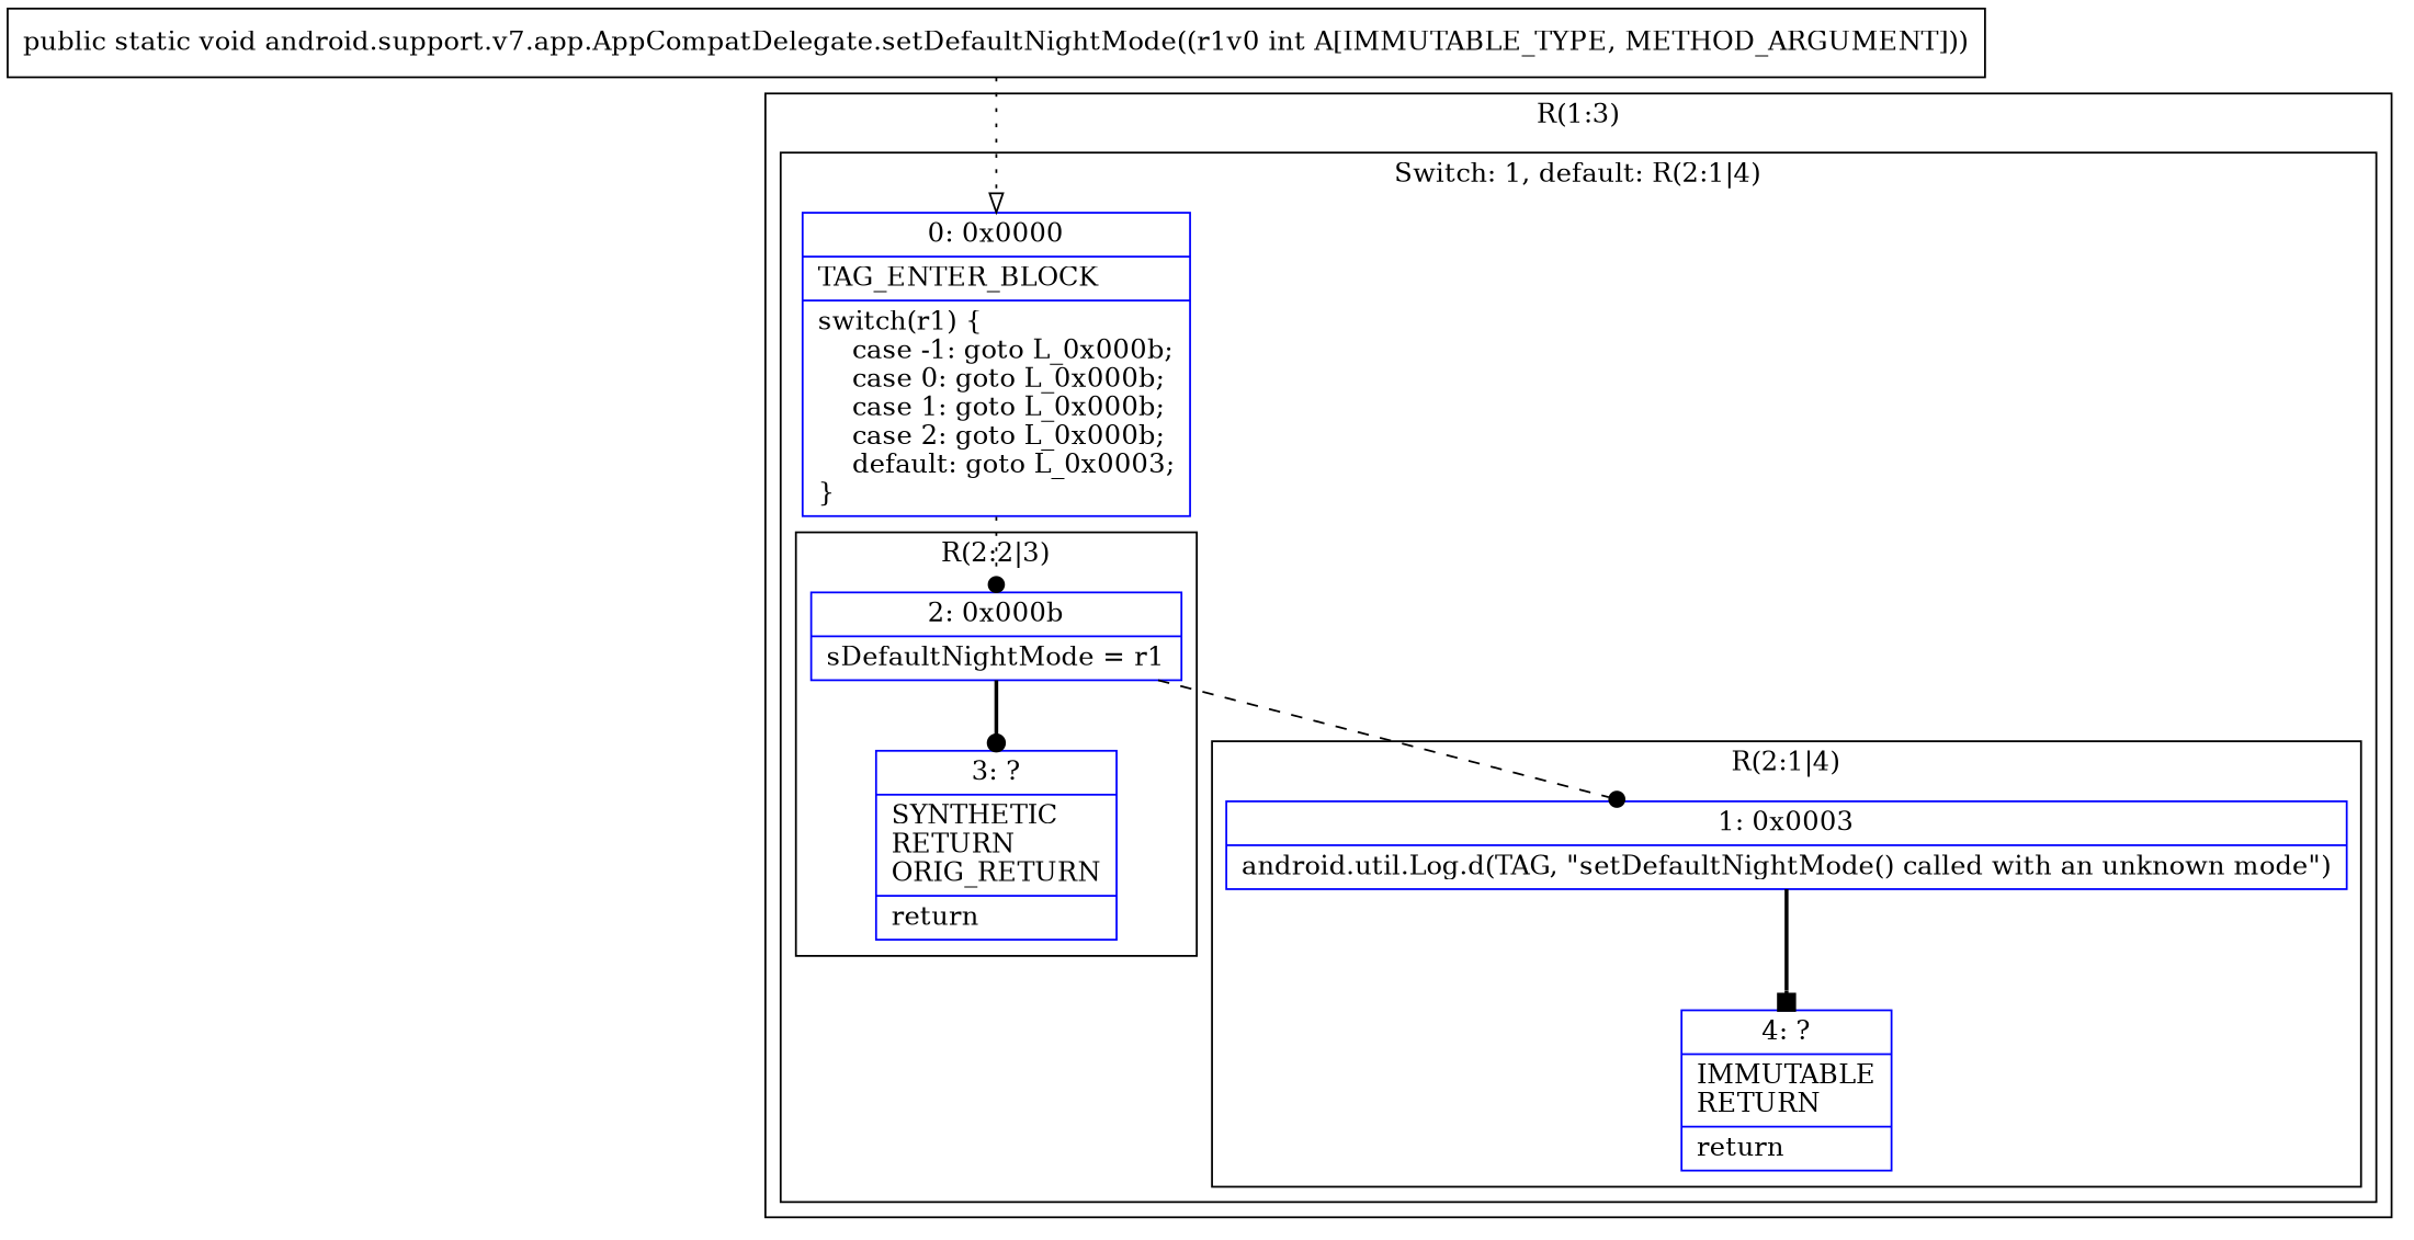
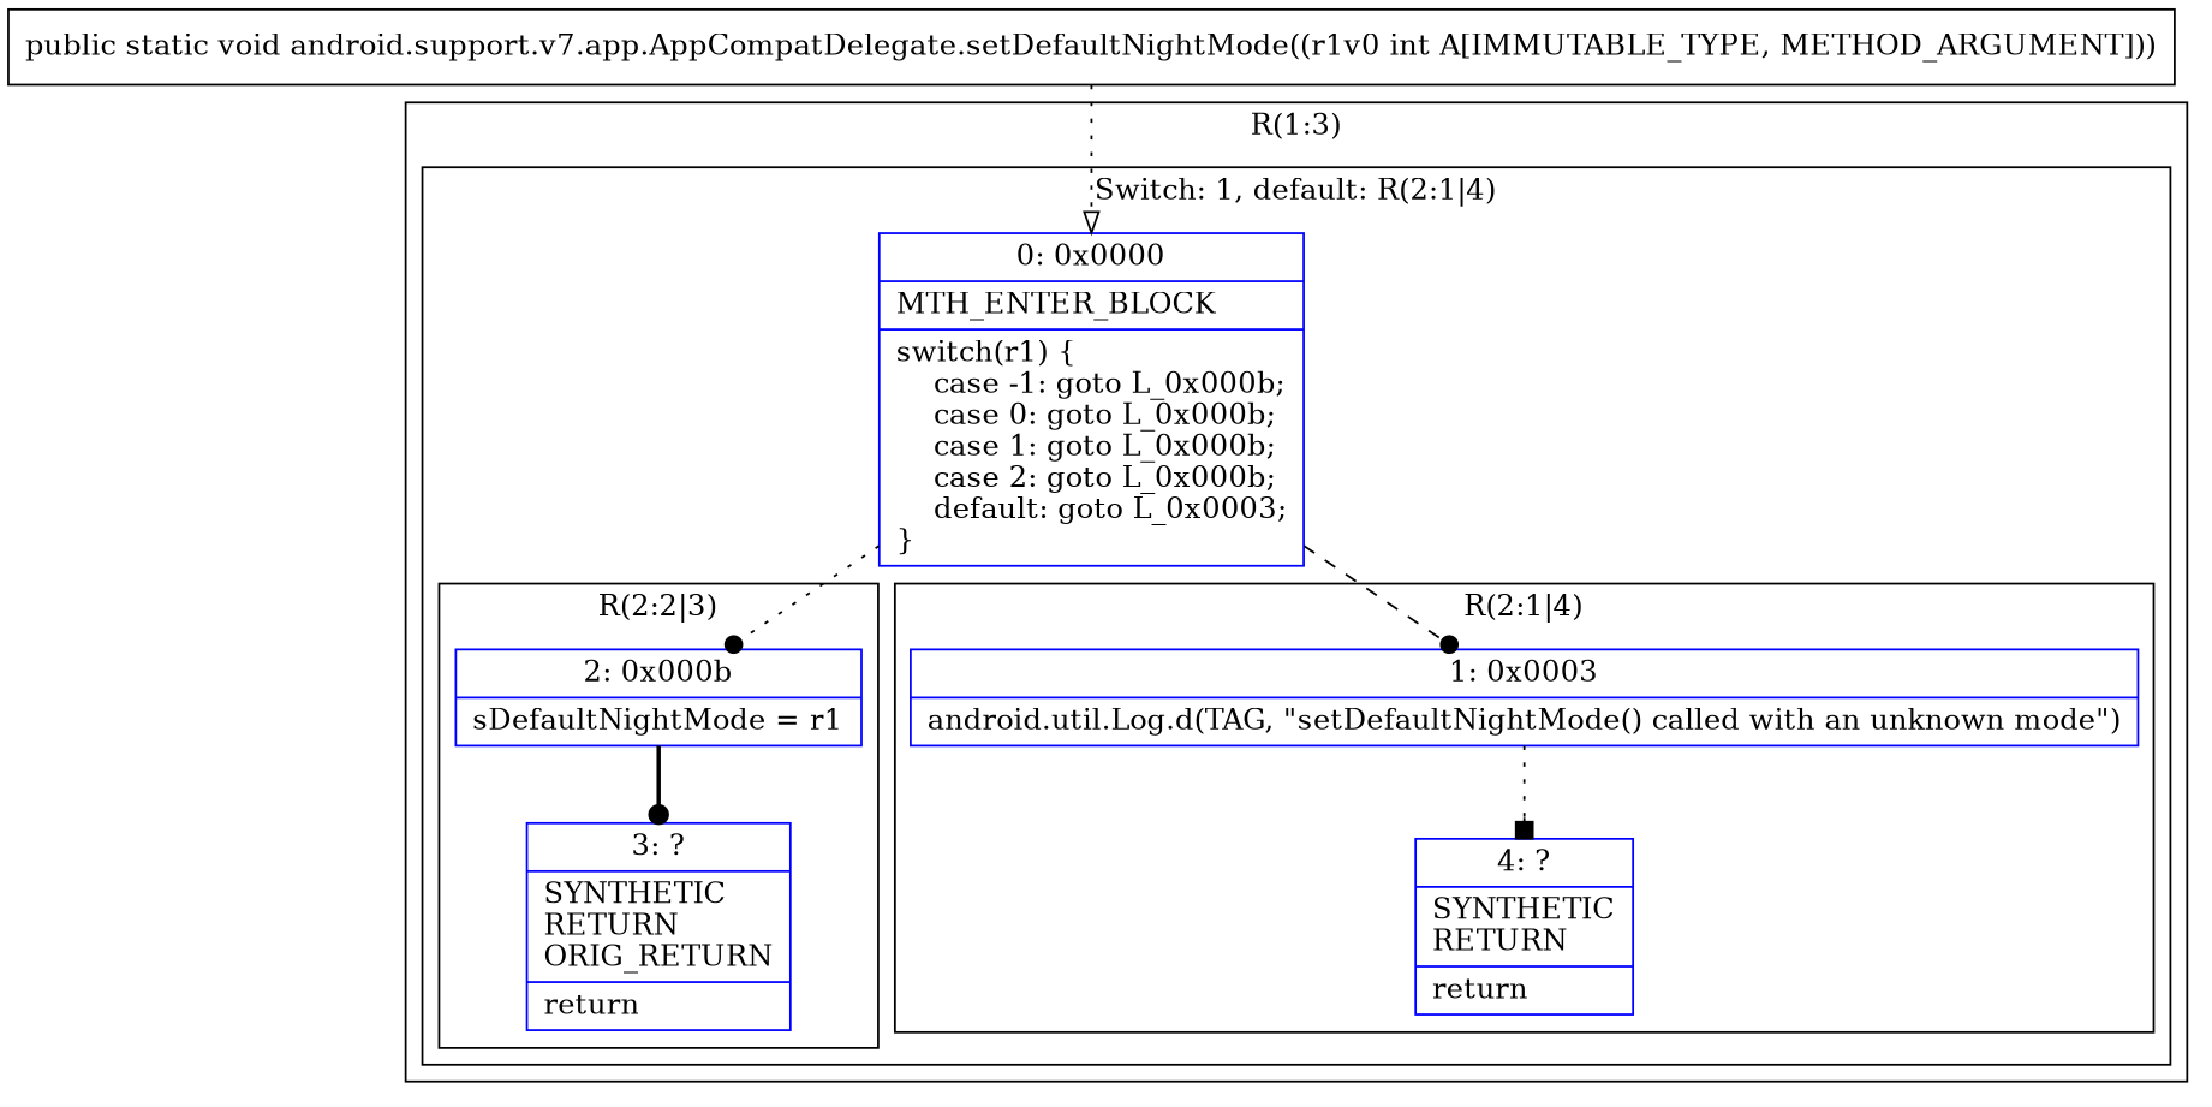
  digraph {
    node [color=blue shape=record]
    edge [arrowhead=dot style=bold]
    n1 [label="{2\:\ 0x000b|sDefaultNightMode = r1\l}"]
    n2 [label="{3\:\ ?|SYNTHETIC\lRETURN\lORIG_RETURN\l|return\l}"]
    n3 [label="{1\:\ 0x0003|android.util.Log.d(TAG, \"setDefaultNightMode() called with an unknown mode\")\l}"]
-   n4 [label="{4\:\ ?|IMMUTABLE\lRETURN\l|return\l}"]
-   n5 [label="{0\:\ 0x0000|TAG_ENTER_BLOCK\l|switch(r1) \{\l    case \-1: goto L_0x000b;\l    case 0: goto L_0x000b;\l    case 1: goto L_0x000b;\l    case 2: goto L_0x000b;\l    default: goto L_0x0003;\l\}\l}"]
+   n4 [label="{4\:\ ?|SYNTHETIC\lRETURN\l|return\l}"]
+   n5 [label="{0\:\ 0x0000|MTH_ENTER_BLOCK\l|switch(r1) \{\l    case \-1: goto L_0x000b;\l    case 0: goto L_0x000b;\l    case 1: goto L_0x000b;\l    case 2: goto L_0x000b;\l    default: goto L_0x0003;\l\}\l}"]
    n6 [label="{public static void android.support.v7.app.AppCompatDelegate.setDefaultNightMode((r1v0 int A[IMMUTABLE_TYPE, METHOD_ARGUMENT])) }" color=""]
    subgraph cluster_1 {
      label="R(1:3)"
      subgraph cluster_2 {
        label="Switch: 1, default: R(2:1|4)"
        n5
        subgraph cluster_3 {
          label="R(2:2|3)"
          n1
          n2
        }
        subgraph cluster_4 {
          label="R(2:1|4)"
          n3
          n4
        }
      }
    }
    n1 -> n2
-   n3 -> n4 [arrowhead=box]
+   n3 -> n4 [arrowhead=box style=dotted]
    n5 -> n1 [style=dotted]
-   n1 -> n3 [style=dashed]
+   n5 -> n3 [style=dashed]
    n6 -> n5 [arrowhead=onormal style=dotted]
  }
